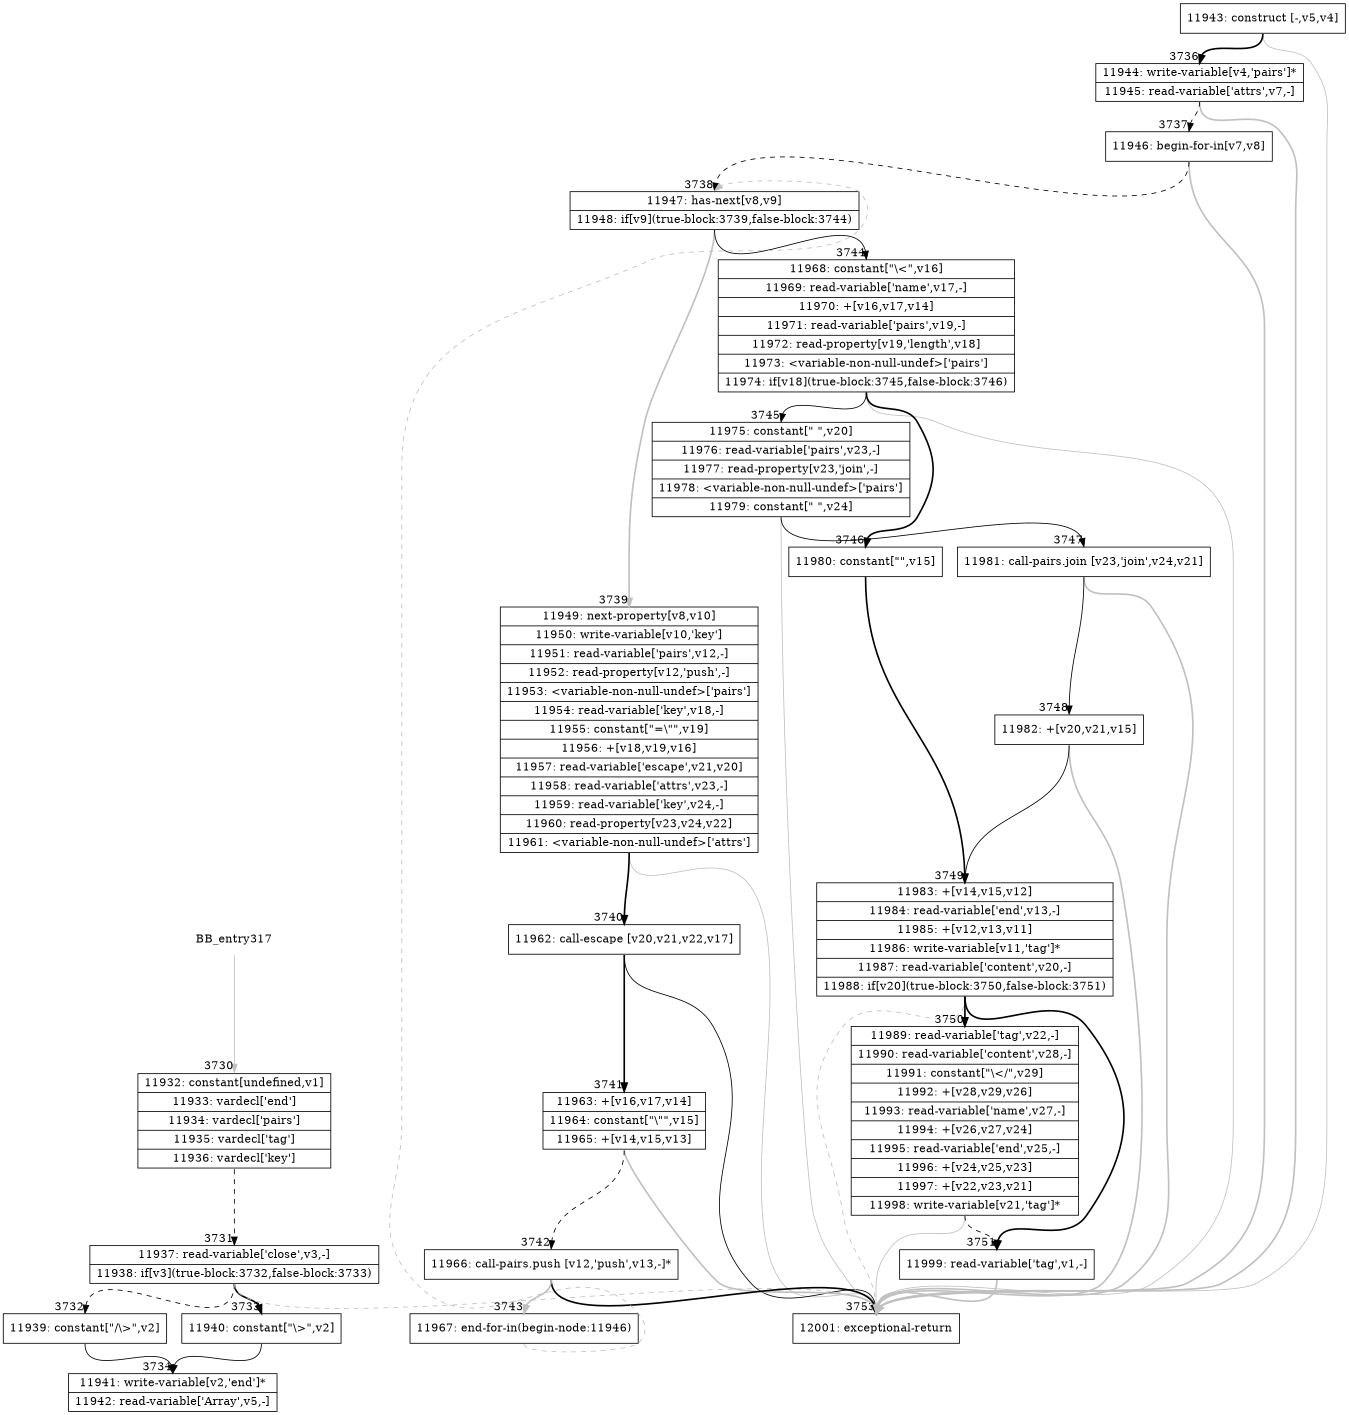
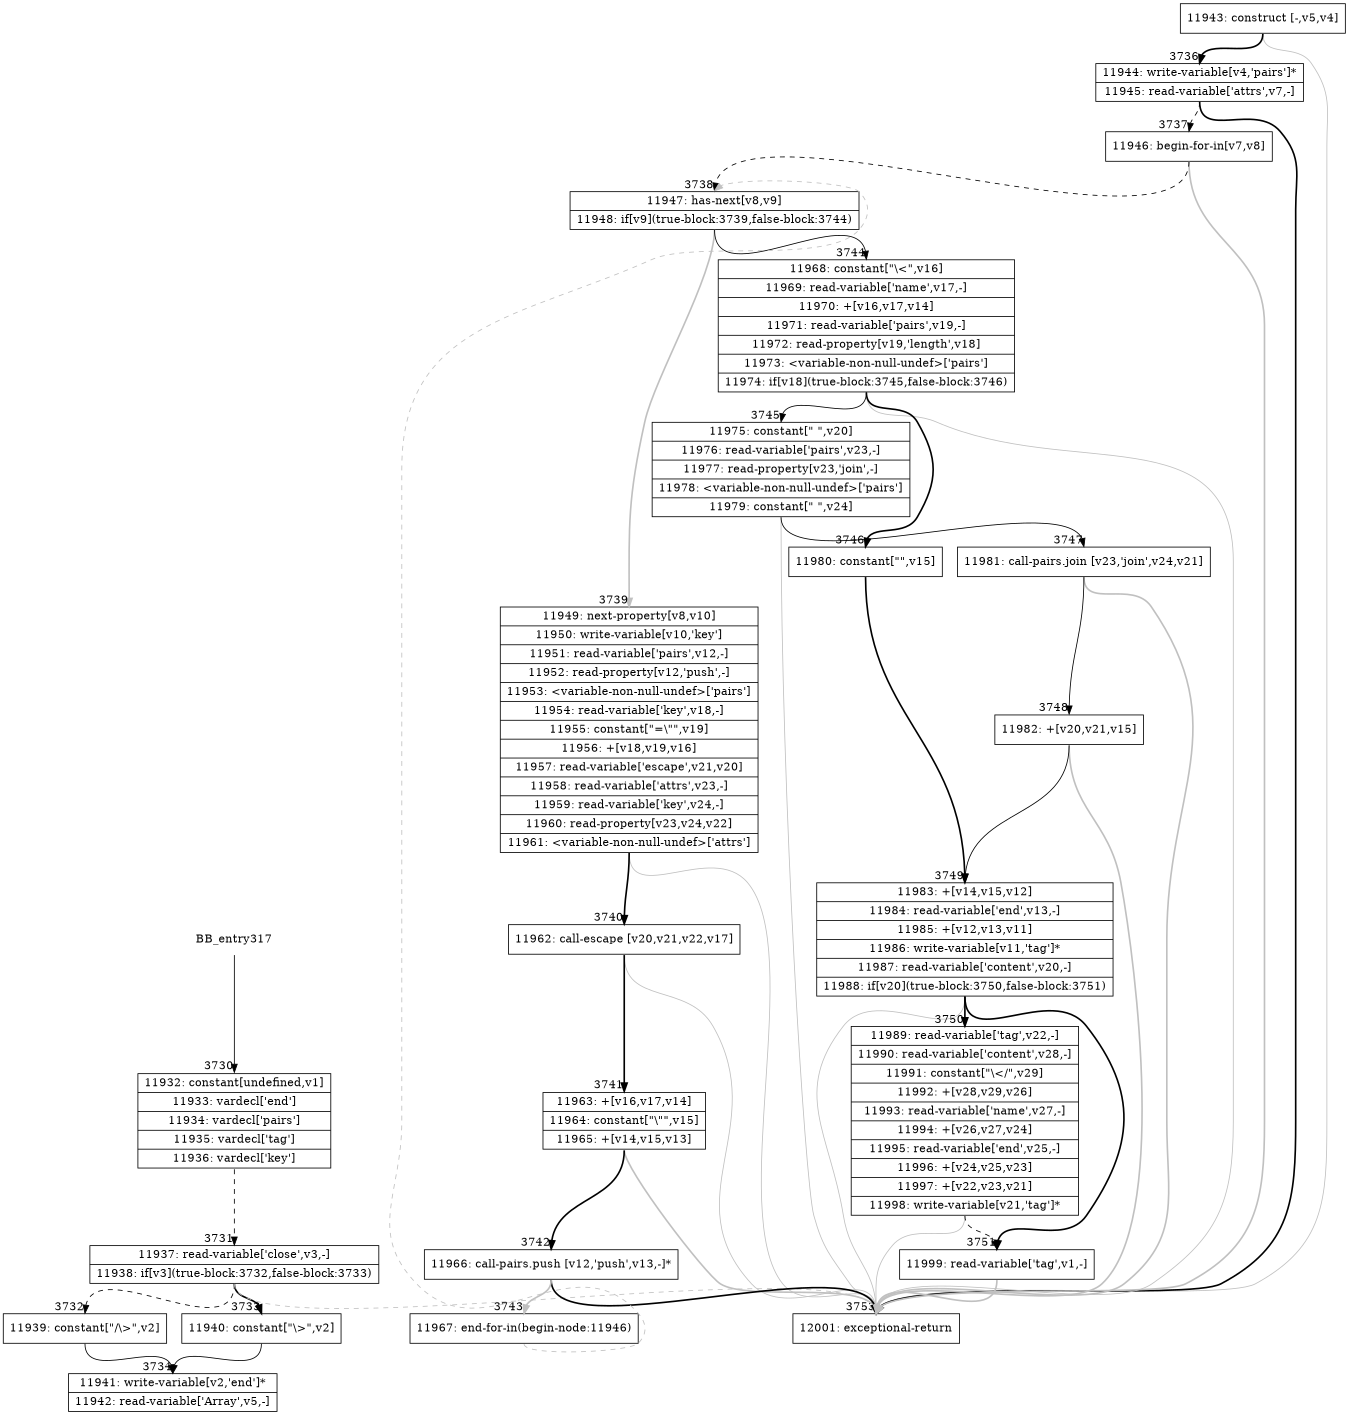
  digraph {
    rankdir=TD
    node [shape=record]
    edge [headport=n style=bold tailport=s]
    n1 [label=BB_entry317 shape=none]
    n2 [label="{11932: constant[undefined,v1]|11933: vardecl['end']|11934: vardecl['pairs']|11935: vardecl['tag']|11936: vardecl['key']}"]
    n3 [label="{11937: read-variable['close',v3,-]|11938: if[v3](true-block:3732,false-block:3733)}"]
    n4 [label="{11939: constant[\"/\\\>\",v2]}"]
    n5 [label="{11940: constant[\"\\\>\",v2]}"]
    n6 [label="{12001: exceptional-return}"]
    n7 [label="{11941: write-variable[v2,'end']*|11942: read-variable['Array',v5,-]}"]
    n8 [label="{11943: construct [-,v5,v4]}"]
    n9 [label="{11944: write-variable[v4,'pairs']*|11945: read-variable['attrs',v7,-]}"]
    n10 [label="{11946: begin-for-in[v7,v8]}"]
    n11 [label="{11947: has-next[v8,v9]|11948: if[v9](true-block:3739,false-block:3744)}"]
    n12 [label="{11949: next-property[v8,v10]|11950: write-variable[v10,'key']|11951: read-variable['pairs',v12,-]|11952: read-property[v12,'push',-]|11953: \<variable-non-null-undef\>['pairs']|11954: read-variable['key',v18,-]|11955: constant[\"=\\\"\",v19]|11956: +[v18,v19,v16]|11957: read-variable['escape',v21,v20]|11958: read-variable['attrs',v23,-]|11959: read-variable['key',v24,-]|11960: read-property[v23,v24,v22]|11961: \<variable-non-null-undef\>['attrs']}"]
    n13 [label="{11968: constant[\"\\\<\",v16]|11969: read-variable['name',v17,-]|11970: +[v16,v17,v14]|11971: read-variable['pairs',v19,-]|11972: read-property[v19,'length',v18]|11973: \<variable-non-null-undef\>['pairs']|11974: if[v18](true-block:3745,false-block:3746)}"]
    n14 [label="{11962: call-escape [v20,v21,v22,v17]}"]
    n15 [label="{11975: constant[\" \",v20]|11976: read-variable['pairs',v23,-]|11977: read-property[v23,'join',-]|11978: \<variable-non-null-undef\>['pairs']|11979: constant[\" \",v24]}"]
    n16 [label="{11980: constant[\"\",v15]}"]
    n17 [label="{11963: +[v16,v17,v14]|11964: constant[\"\\\"\",v15]|11965: +[v14,v15,v13]}"]
    n18 [label="{11981: call-pairs.join [v23,'join',v24,v21]}"]
    n19 [label="{11983: +[v14,v15,v12]|11984: read-variable['end',v13,-]|11985: +[v12,v13,v11]|11986: write-variable[v11,'tag']*|11987: read-variable['content',v20,-]|11988: if[v20](true-block:3750,false-block:3751)}"]
    n20 [label="{11966: call-pairs.push [v12,'push',v13,-]*}"]
    n21 [label="{11967: end-for-in(begin-node:11946)}"]
    n22 [label="{11982: +[v20,v21,v15]}"]
    n23 [label="{11989: read-variable['tag',v22,-]|11990: read-variable['content',v28,-]|11991: constant[\"\\\</\",v29]|11992: +[v28,v29,v26]|11993: read-variable['name',v27,-]|11994: +[v26,v27,v24]|11995: read-variable['end',v25,-]|11996: +[v24,v25,v23]|11997: +[v22,v23,v21]|11998: write-variable[v21,'tag']*}"]
    n24 [label="{11999: read-variable['tag',v1,-]}"]
-   n1 -> n2 [headlabel="    3730" style=solid color=gray]
+   n1 -> n2 [headlabel="    3730" style=solid]
    n2 -> n3 [headlabel="      3731" style=dashed]
    n3 -> n4 [headlabel="      3732" style=dashed]
    n3 -> n5 [headlabel="      3733"]
    n3 -> n6 [color=gray headlabel="      3753" style=dashed]
    n4 -> n7 [headlabel="      3734" style=solid]
    n5 -> n7 [style=solid]
    n8 -> n6 [color=gray style=solid]
    n8 -> n9 [headlabel="      3736"]
-   n9 -> n6 [color=gray]
+   n9 -> n6 [color=black]
    n9 -> n10 [headlabel="      3737" style=dashed]
    n10 -> n6 [color=gray]
    n10 -> n11 [headlabel="      3738" style=dashed]
    n11 -> n12 [color=gray headlabel="      3739"]
    n11 -> n13 [headlabel="      3744" style=solid]
    n12 -> n6 [color=gray style=solid]
    n12 -> n14 [headlabel="      3740"]
    n13 -> n6 [color=gray style=solid]
    n13 -> n15 [headlabel="      3745" style=solid]
    n13 -> n16 [headlabel="      3746"]
-   n14 -> n6 [color=black style=solid]
+   n14 -> n6 [color=gray style=solid]
    n14 -> n17 [headlabel="      3741"]
    n15 -> n6 [color=gray style=solid]
    n15 -> n18 [headlabel="      3747" style=solid]
    n16 -> n19 [headlabel="      3749"]
    n17 -> n6 [color=gray]
-   n17 -> n20 [headlabel="      3742" style=dashed]
+   n17 -> n20 [headlabel="      3742"]
    n18 -> n6 [color=gray]
    n18 -> n22 [headlabel="      3748" style=solid]
-   n19 -> n6 [color=gray style=dashed]
+   n19 -> n6 [color=gray style=solid]
    n19 -> n23 [headlabel="      3750"]
    n19 -> n24 [headlabel="      3751"]
    n20 -> n6 [color=black]
    n20 -> n21 [color=gray headlabel="      3743"]
    n21 -> n11 [color=gray style=dashed]
    n22 -> n6 [color=gray]
    n22 -> n19 [style=solid]
    n23 -> n6 [color=gray style=solid]
    n23 -> n24 [style=dashed]
    n24 -> n6 [color=gray]
  }
